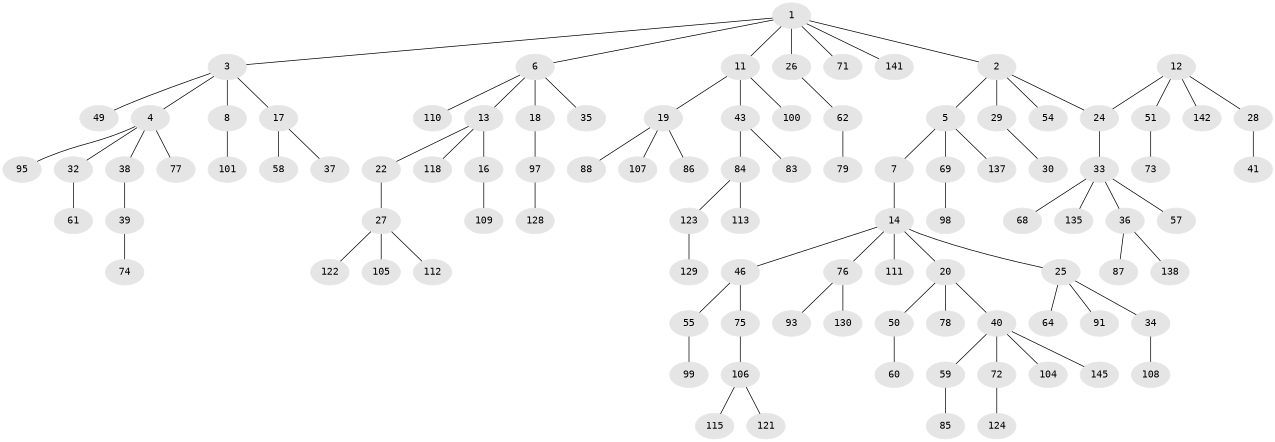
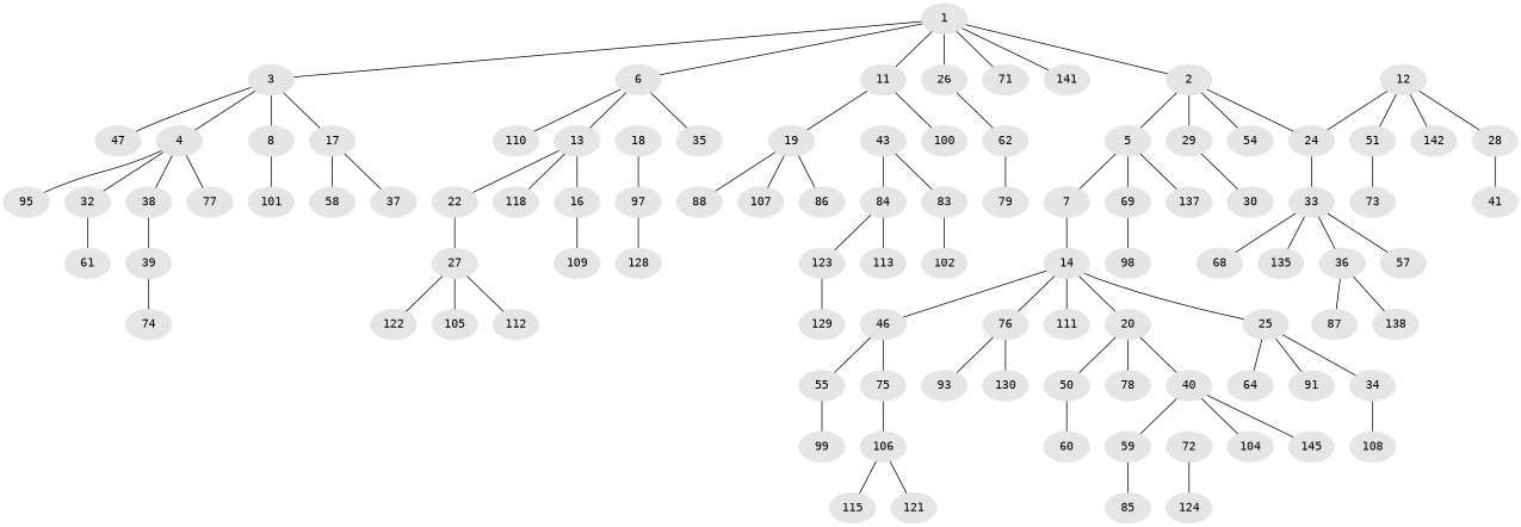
  graph {
    fontname="DejaVu Sans Mono"
    node [color=gray90 fontname="DejaVu Sans Mono" style=filled]
    edge [fontname="DejaVu Sans Mono"]
    1 [super="+23"]
    2 [super="+15"]
    3 [super="+48"]
    6 [super="+10"]
    11 [super="+66"]
    26 [super="+70"]
    71
    141
    5 [super="+9"]
    24 [super="+67"]
    29
    54
    4 [super="+65"]
    8 [super="+103"]
    17
-   49
+   49 [label=47]
    13 [super="+53"]
    18 [super="+63"]
    35
    110
    19 [super="+52"]
    43 [super="+44"]
    100
    62 [super="+125"]
    7 [super="+140"]
    69 [super="+89"]
    137
    33 [super="+45"]
    30
    32 [super="+47"]
    38 [super="+82"]
    77
    95
    101
    37 [super="+126"]
    58
    61
    39 [super="+119"]
    14 [super="+31"]
    12 [super="+21"]
    28 [super="+139"]
    51
    142
    98
    16
    22
    118
    97 [super="+134"]
    20 [super="+42"]
    25 [super="+144"]
    46 [super="+80"]
    76 [super="+117"]
    111
    86 [super="+120"]
    88
    107
    83 [super="+127"]
    84 [super="+96"]
    41
    73 [super="+90"]
    109
    27 [super="+94"]
    40 [super="+56"]
    50 [super="+92"]
    78
    34
    64
    91
    55
    75
    93
    130
    128
    59
    72
    104
    145
    60
    105
    112
    122
    36 [super="+81"]
    57
    68 [super="+114"]
    135
    108
    79
    87
    138 [super="+143"]
    74
    85
    124 [super="+136"]
+   102
    113 [super="+132"]
    123
    99
    106 [super="+116"]
    115
    121 [super="+131"]
    129 [super="+133"]
    1 -- 2
    1 -- 3
    1 -- 6
    1 -- 11
    1 -- 26
    1 -- 71
    1 -- 141
    2 -- 5
    2 -- 24
    2 -- 29
    2 -- 54
    3 -- 4
    3 -- 8
    3 -- 17
    3 -- 49
    6 -- 13
-   6 -- 18
    6 -- 35
    6 -- 110
    11 -- 19
-   11 -- 43
    11 -- 100
    26 -- 62
    5 -- 7
    5 -- 69
    5 -- 137
    24 -- 33
    29 -- 30
    4 -- 32
    4 -- 38
    4 -- 77
    4 -- 95
    8 -- 101
    17 -- 37
    17 -- 58
    13 -- 16
    13 -- 22
    13 -- 118
    18 -- 97
    19 -- 86
    19 -- 88
    19 -- 107
    43 -- 83
    43 -- 84
    62 -- 79
    7 -- 14
    69 -- 98
    33 -- 36
    33 -- 57
    33 -- 68
    33 -- 135
    32 -- 61
    38 -- 39
    39 -- 74
    14 -- 20
    14 -- 25
    14 -- 46
    14 -- 76
    14 -- 111
    12 -- 24
    12 -- 28
    12 -- 51
    12 -- 142
    28 -- 41
    51 -- 73
    16 -- 109
    22 -- 27
    97 -- 128
    20 -- 40
    20 -- 50
    20 -- 78
    25 -- 34
    25 -- 64
    25 -- 91
    46 -- 55
    46 -- 75
    76 -- 93
    76 -- 130
+   83 -- 102
    84 -- 113
    84 -- 123
    27 -- 105
    27 -- 112
    27 -- 122
    40 -- 59
-   40 -- 72
    40 -- 104
    40 -- 145
    50 -- 60
    34 -- 108
    55 -- 99
    75 -- 106
    59 -- 85
    72 -- 124
    36 -- 87
    36 -- 138
    123 -- 129
    106 -- 115
    106 -- 121
  }
